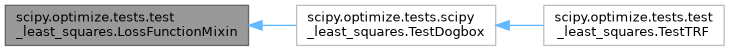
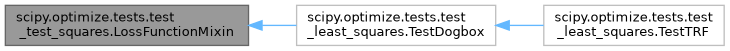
  digraph {
    rankdir=LR
    node [color=grey75 fillcolor=white fontname=Helvetica fontsize=10 shape=box style=filled]
    edge [color=steelblue1 dir=back fontname=Helvetica fontsize=10 labelfontname=Helvetica labelfontsize=10 style=solid]
-   n1 [color=gray40 fillcolor=grey60 fontcolor=black height=0.2 label="scipy.optimize.tests.test\l_least_squares.LossFunctionMixin" width=0.4]
-   n2 [height=0.2 label="scipy.optimize.tests.scipy\l_least_squares.TestDogbox" width=0.4]
+   n1 [color=gray40 fillcolor=grey60 fontcolor=black height=0.2 label="scipy.optimize.tests.test\l_test_squares.LossFunctionMixin" width=0.4]
+   n2 [height=0.2 label="scipy.optimize.tests.test\l_least_squares.TestDogbox" width=0.4]
    n3 [height=0.2 label="scipy.optimize.tests.test\l_least_squares.TestTRF" width=0.4]
    n1 -> n2
    n2 -> n3
  }
